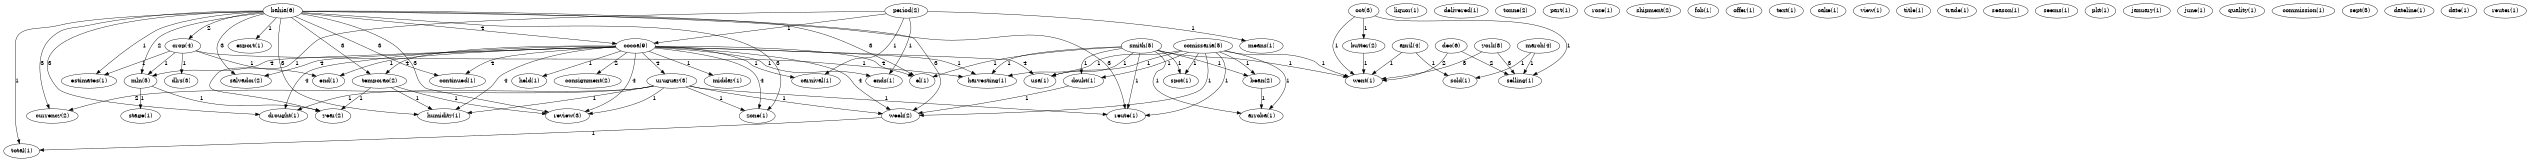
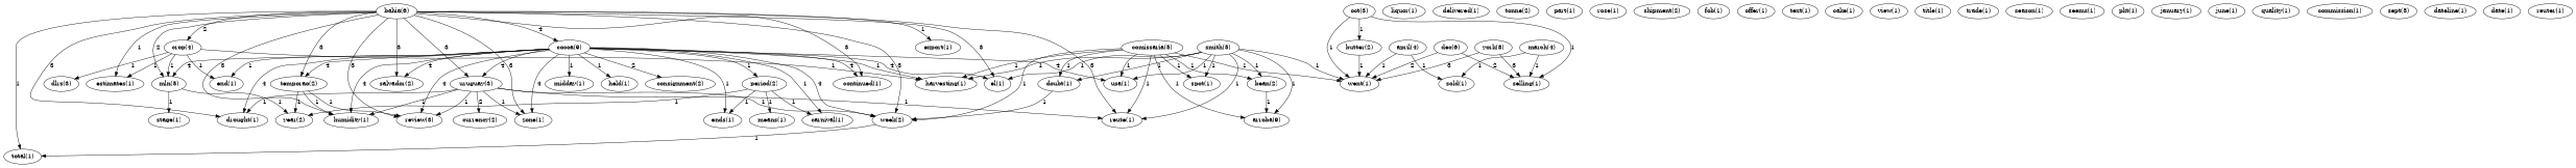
  digraph {
    n1 [label="bahia(6)"]
    n2 [label="export(1)"]
    n3 [label="cocoa(9)"]
    n4 [label="continued(1)"]
    n5 [label="crop(4)"]
    n6 [label="temporao(2)"]
    n7 [label="uruguay(3)"]
    n8 [label="humidity(1)"]
    n9 [label="review(3)"]
    n10 [label="zone(1)"]
    n11 [label="salvador(2)"]
    n12 [label="mln(5)"]
    n13 [label="drought(1)"]
    n14 [label="el(1)"]
    n15 [label="reute(1)"]
    n16 [label="week(2)"]
    n17 [label="total(1)"]
    n18 [label="estimates(1)"]
    n19 [label="usa(1)"]
    n20 [label="midday(1)"]
    n21 [label="end(1)"]
    n22 [label="period(2)"]
    n23 [label="carnival(1)"]
    n24 [label="held(1)"]
    n25 [label="ends(1)"]
    n26 [label="consignment(2)"]
    n27 [label="harvesting(1)"]
    n28 [label="dlrs(3)"]
    n29 [label="year(2)"]
    n30 [label="currency(2)"]
    n31 [label="stage(1)"]
    n32 [label="means(1)"]
    n33 [label="liquor(1)"]
    n34 [label="delivered(1)"]
    n35 [label="tonne(2)"]
    n36 [label="oct(3)"]
    n37 [label="butter(2)"]
    n38 [label="selling(1)"]
    n39 [label="went(1)"]
    n40 [label="part(1)"]
    n41 [label="rose(1)"]
    n42 [label="shipment(2)"]
    n43 [label="fob(1)"]
    n44 [label="offer(1)"]
    n45 [label="text(1)"]
    n46 [label="march(4)"]
    n47 [label="sold(1)"]
    n48 [label="dec(6)"]
    n49 [label="york(8)"]
    n50 [label="cake(1)"]
    n51 [label="view(1)"]
    n52 [label="title(1)"]
    n53 [label="smith(5)"]
    n54 [label="bean(2)"]
    n55 [label="spot(1)"]
    n56 [label="doubt(1)"]
-   n57 [label="arroba(1)"]
+   n57 [label="arroba(9)"]
    n58 [label="april(4)"]
    n59 [label="comissaria(5)"]
    n60 [label="trade(1)"]
    n61 [label="season(1)"]
    n62 [label="seems(1)"]
    n63 [label="pkt(1)"]
    n64 [label="january(1)"]
    n65 [label="june(1)"]
    n66 [label="quality(1)"]
    n67 [label="commission(1)"]
    n68 [label="sept(5)"]
    n69 [label="dateline(1)"]
    n70 [label="date(1)"]
    n71 [label="reuter(1)"]
    n1 -> n2 [label=1]
    n1 -> n3 [label=4]
    n1 -> n4 [label=3]
    n1 -> n5 [label=2]
    n1 -> n6 [label=3]
-   n1 -> n30 [label=3]
+   n1 -> n7 [label=3]
    n1 -> n8 [label=3]
    n1 -> n9 [label=3]
    n1 -> n10 [label=3]
    n1 -> n11 [label=3]
    n1 -> n12 [label=2]
    n1 -> n13 [label=3]
    n1 -> n14 [label=3]
    n1 -> n15 [label=3]
    n1 -> n16 [label=3]
    n1 -> n17 [label=1]
    n1 -> n18 [label=1]
    n3 -> n4 [label=4]
    n3 -> n6 [label=4]
    n3 -> n7 [label=4]
    n3 -> n8 [label=4]
    n3 -> n9 [label=4]
    n3 -> n10 [label=4]
    n3 -> n11 [label=4]
    n3 -> n12 [label=4]
    n3 -> n13 [label=4]
    n3 -> n14 [label=4]
    n3 -> n16 [label=4]
    n3 -> n19 [label=4]
    n3 -> n20 [label=1]
    n3 -> n21 [label=1]
-   n22 -> n3 [label=1]
+   n3 -> n22 [label=1]
    n3 -> n23 [label=1]
    n3 -> n24 [label=1]
    n3 -> n25 [label=1]
    n3 -> n26 [label=2]
    n3 -> n27 [label=1]
    n5 -> n12 [label=1]
    n5 -> n18 [label=1]
    n5 -> n21 [label=1]
    n5 -> n27 [label=1]
    n5 -> n28 [label=1]
    n6 -> n8 [label=1]
    n6 -> n9 [label=1]
    n6 -> n29 [label=1]
    n7 -> n8 [label=1]
    n7 -> n9 [label=1]
    n7 -> n10 [label=1]
    n7 -> n13 [label=1]
    n7 -> n15 [label=1]
    n7 -> n16 [label=1]
    n7 -> n30 [label=2]
    n12 -> n29 [label=1]
    n12 -> n31 [label=1]
    n16 -> n17 [label=1]
    n22 -> n23 [label=1]
    n22 -> n25 [label=1]
    n22 -> n29 [label=1]
    n22 -> n32 [label=1]
    n36 -> n37 [label=1]
    n36 -> n38 [label=1]
    n36 -> n39 [label=1]
    n37 -> n39 [label=1]
    n46 -> n38 [label=1]
    n46 -> n47 [label=1]
    n48 -> n38 [label=2]
    n48 -> n39 [label=2]
    n49 -> n38 [label=3]
    n49 -> n39 [label=3]
    n53 -> n14 [label=1]
    n53 -> n15 [label=1]
    n53 -> n19 [label=1]
    n53 -> n27 [label=1]
    n53 -> n39 [label=1]
    n53 -> n54 [label=1]
    n53 -> n55 [label=1]
    n53 -> n56 [label=1]
    n53 -> n57 [label=1]
    n54 -> n57 [label=1]
    n56 -> n16 [label=1]
    n58 -> n39 [label=1]
    n58 -> n47 [label=1]
    n59 -> n15 [label=1]
    n59 -> n16 [label=1]
    n59 -> n19 [label=1]
    n59 -> n27 [label=1]
    n59 -> n39 [label=1]
    n59 -> n54 [label=1]
    n59 -> n55 [label=1]
    n59 -> n56 [label=1]
    n59 -> n57 [label=1]
  }
